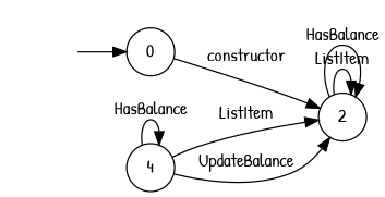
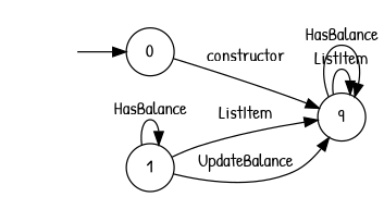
  digraph {
    fontname="Patrick Hand"
    rankdir=LR
    node [fontname="Patrick Hand" shape=circle]
    edge [fontname="Patrick Hand"]
    "" [shape=plaintext]
    n2 [label=0]
-   n3 [label=2]
-   n4 [label=4]
+   n3 [label=9]
+   n4 [label=1]
    "" -> n2
    n2 -> n3 [label=constructor]
    n3 -> n3 [label=ListItem]
    n3 -> n3 [label=HasBalance]
    n4 -> n3 [label=ListItem]
    n4 -> n3 [label=UpdateBalance]
    n4 -> n4 [label=HasBalance]
  }
